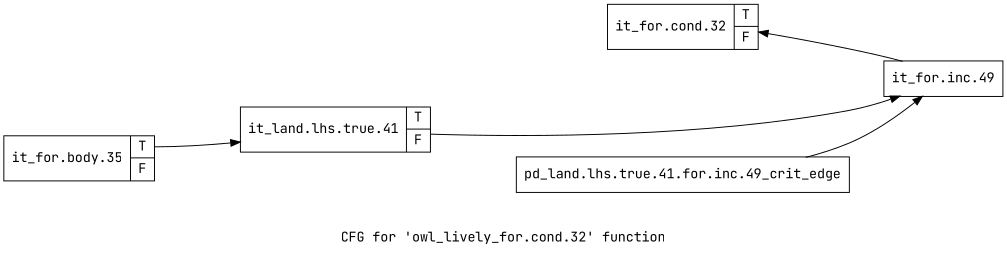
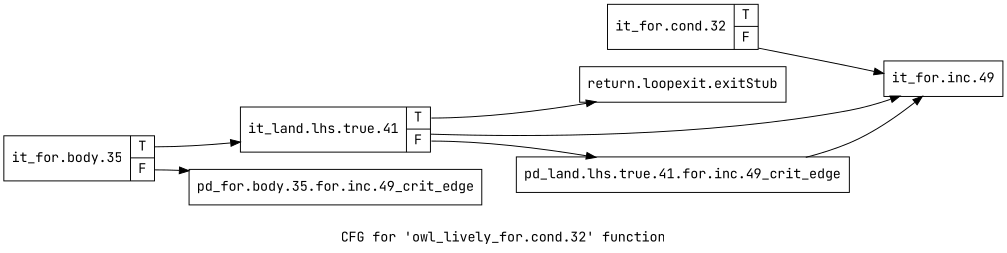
  digraph {
    fontname="JetBrains Mono"
    label="CFG for 'owl_lively_for.cond.32' function"
    rankdir=LR
    node [fontname="JetBrains Mono" shape=record]
    edge [fontname="JetBrains Mono"]
    n1 [label="{it_for.cond.32|{<s0>T|<s1>F}}"]
    n2 [label="{it_for.body.35|{<s0>T|<s1>F}}"]
    n3 [label="{it_land.lhs.true.41|{<s0>T|<s1>F}}"]
+   n4 [label="{pd_for.body.35.for.inc.49_crit_edge}"]
+   n5 [label="{return.loopexit.exitStub}"]
    n6 [label="{pd_land.lhs.true.41.for.inc.49_crit_edge}"]
    n7 [label="{it_for.inc.49}"]
    n2 -> n3 [tailport=s0]
+   n2 -> n4 [tailport=s1]
+   n3 -> n5 [tailport=s0]
+   n3 -> n6 [tailport=s1]
    n3 -> n7
    n6 -> n7
-   n7 -> n1
+   n1 -> n7
  }
